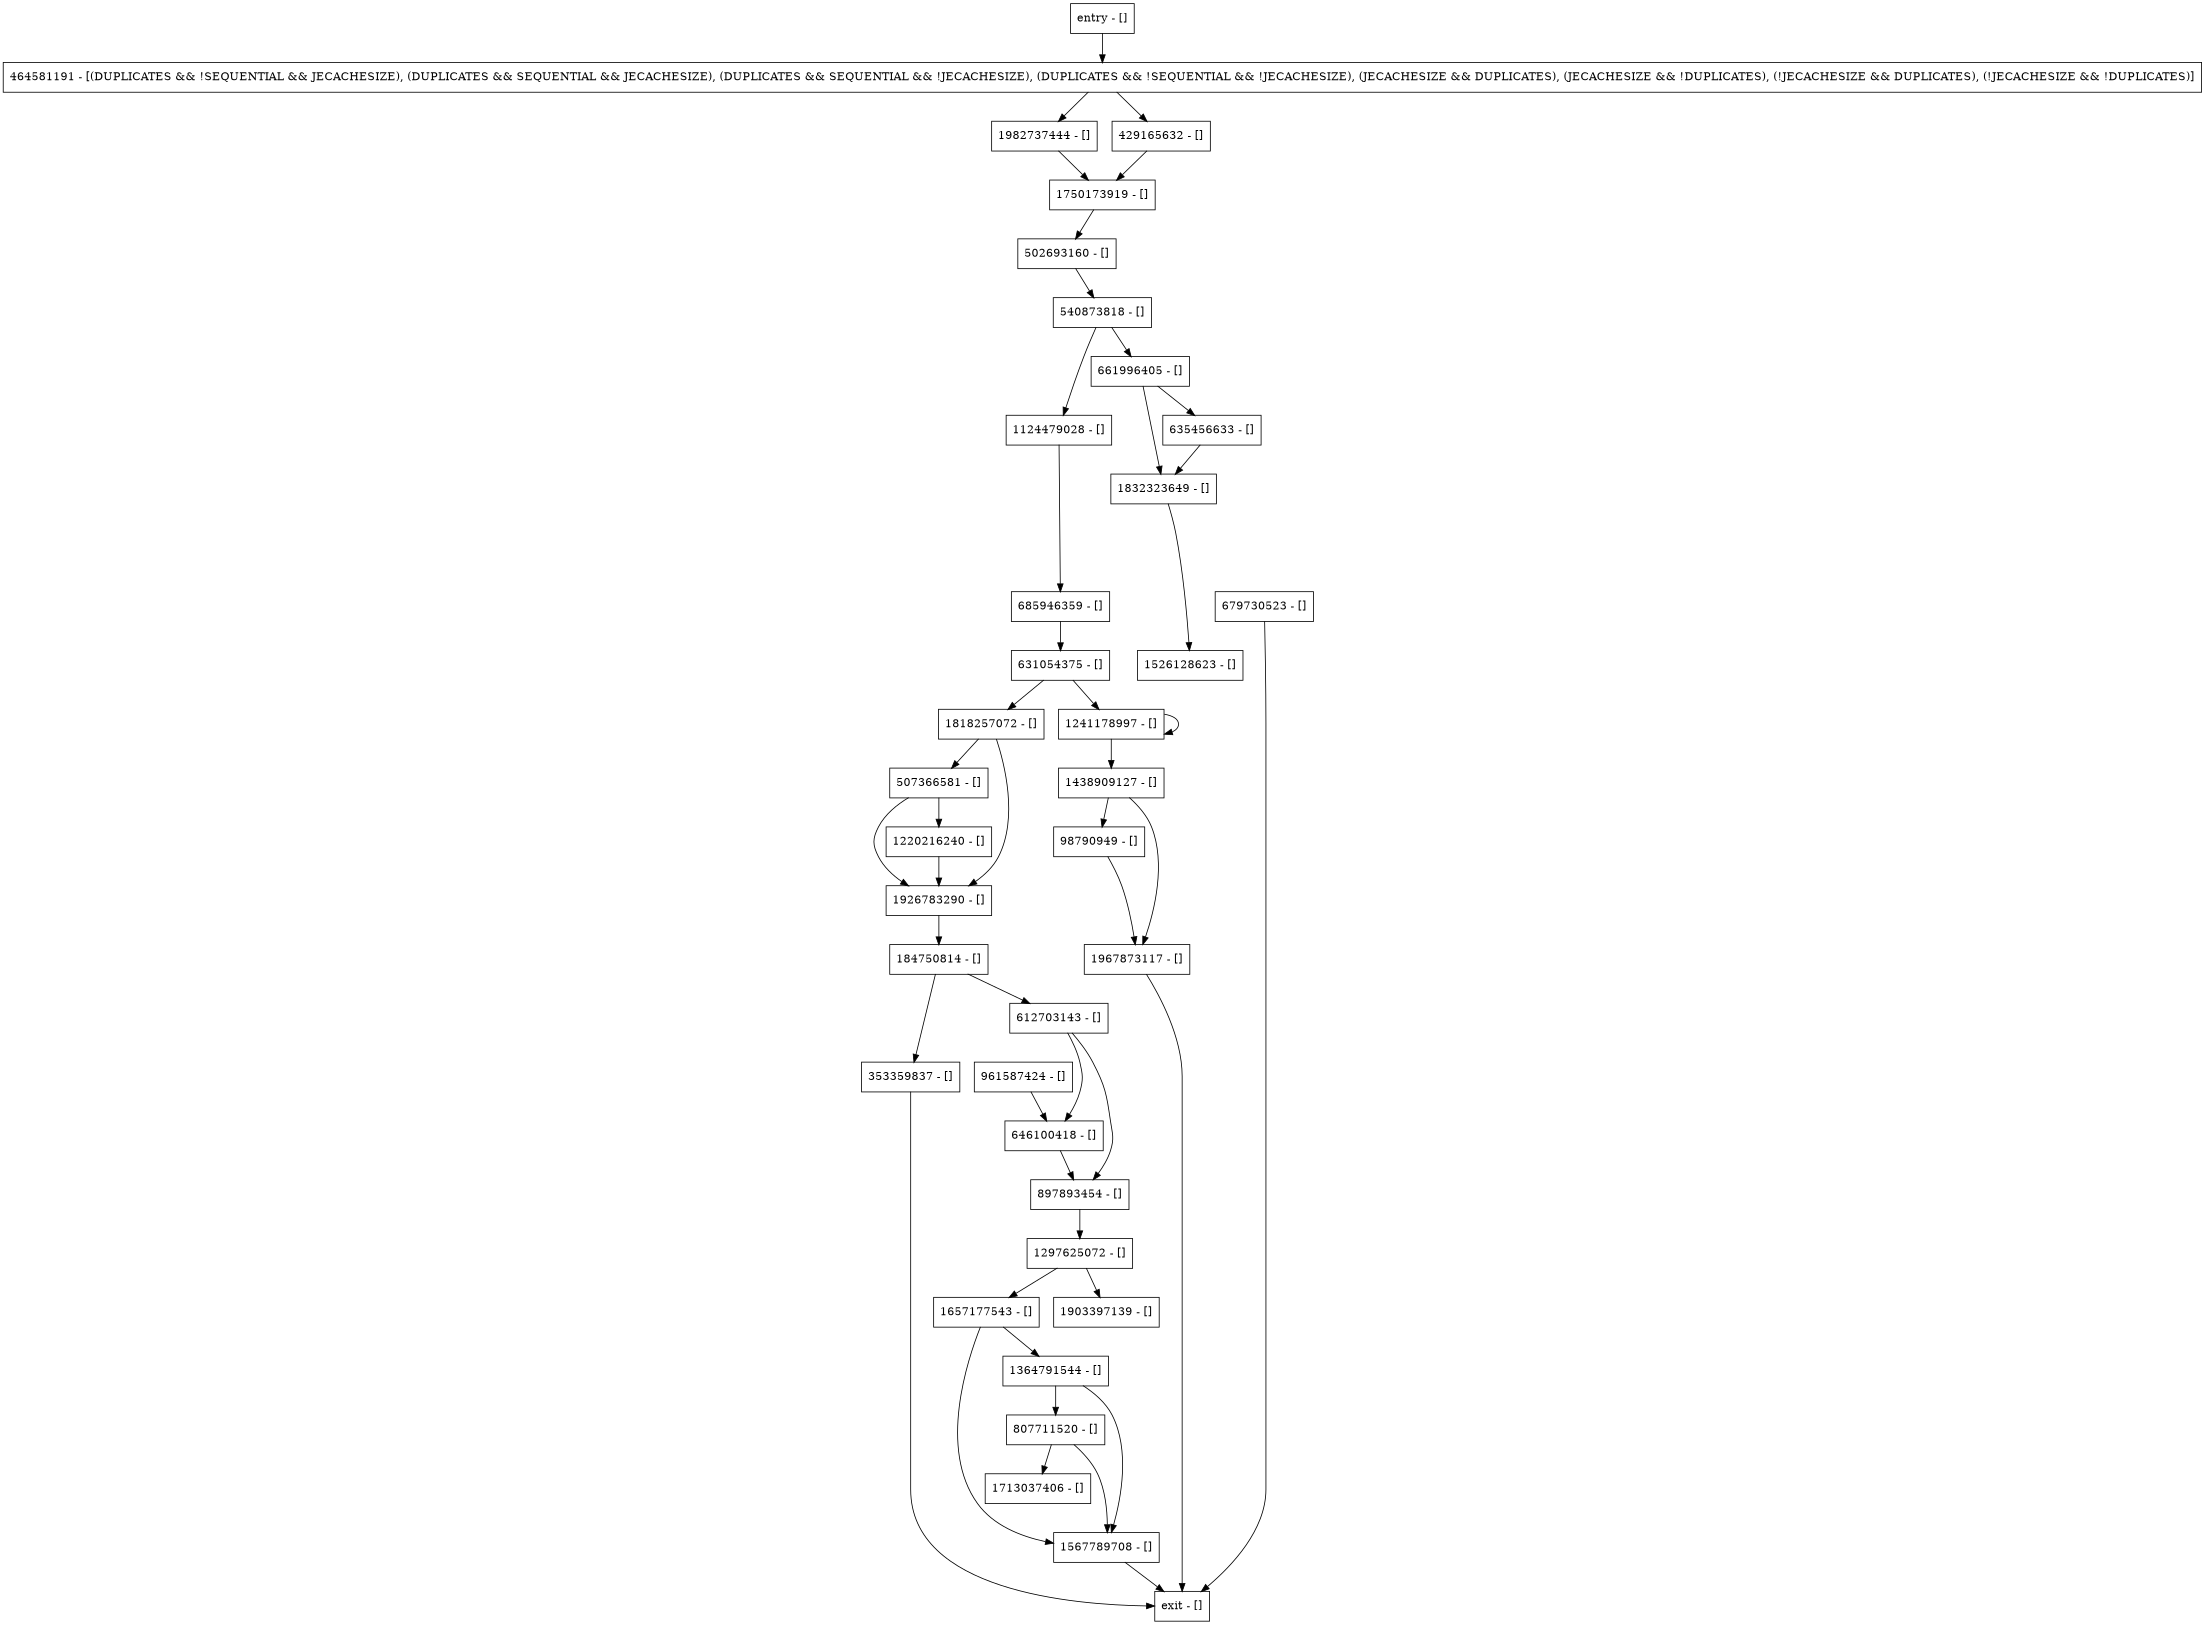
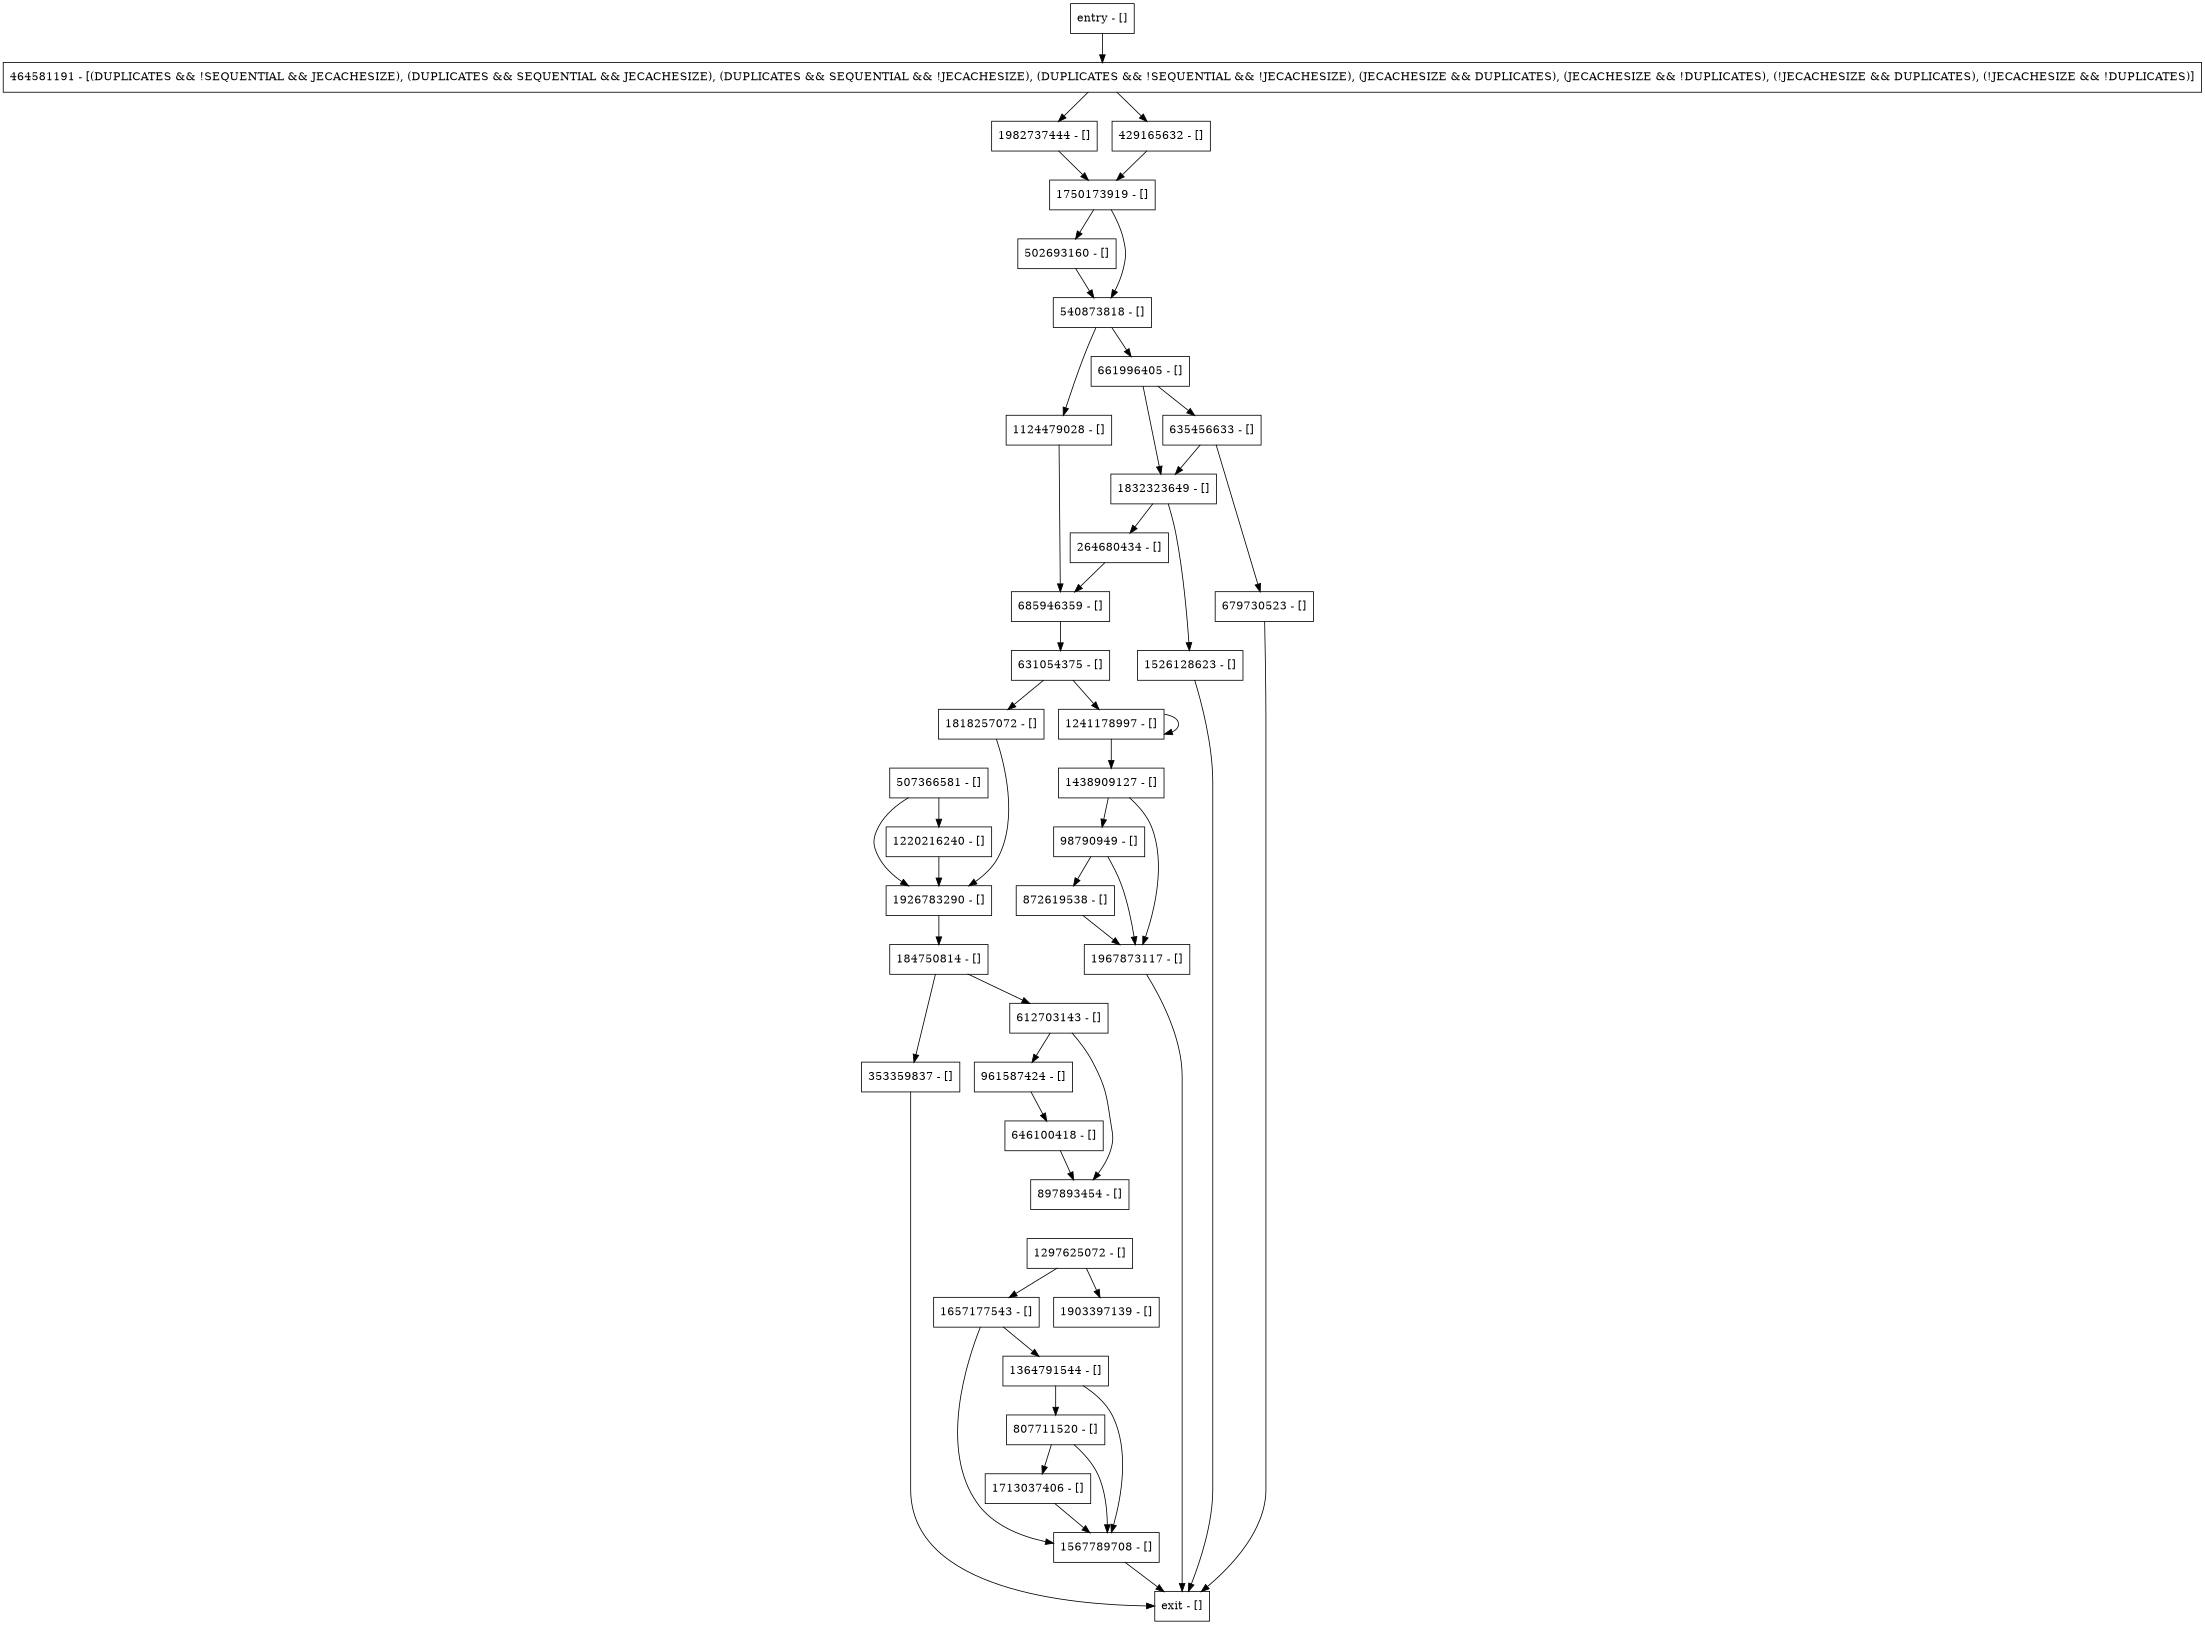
  digraph {
    node [shape=record]
    n1 [label="1967873117 - []"]
    n2 [label="exit - []"]
    n3 [label="1124479028 - []"]
    n4 [label="685946359 - []"]
    n5 [label="631054375 - []"]
    n6 [label="464581191 - [(DUPLICATES && !SEQUENTIAL && JECACHESIZE), (DUPLICATES && SEQUENTIAL && JECACHESIZE), (DUPLICATES && SEQUENTIAL && !JECACHESIZE), (DUPLICATES && !SEQUENTIAL && !JECACHESIZE), (JECACHESIZE && DUPLICATES), (JECACHESIZE && !DUPLICATES), (!JECACHESIZE && DUPLICATES), (!JECACHESIZE && !DUPLICATES)]"]
    n7 [label="1982737444 - []"]
    n8 [label="429165632 - []"]
    n9 [label="1750173919 - []"]
    n10 [label="897893454 - []"]
    n11 [label="1297625072 - []"]
    n12 [label="1657177543 - []"]
    n13 [label="1903397139 - []"]
    n14 [label="635456633 - []"]
    n15 [label="679730523 - []"]
    n16 [label="1832323649 - []"]
+   n17 [label="264680434 - []"]
    n18 [label="1526128623 - []"]
+   n19 [label="872619538 - []"]
    n20 [label="1438909127 - []"]
    n21 [label="98790949 - []"]
    n22 [label="184750814 - []"]
    n23 [label="612703143 - []"]
    n24 [label="353359837 - []"]
    n25 [label="961587424 - []"]
    n26 [label="1818257072 - []"]
    n27 [label="1926783290 - []"]
    n28 [label="507366581 - []"]
    n29 [label="1220216240 - []"]
    n30 [label="661996405 - []"]
    n31 [label="1567789708 - []"]
    n32 [label="646100418 - []"]
    n33 [label="1241178997 - []"]
    n34 [label="1364791544 - []"]
    n35 [label="807711520 - []"]
    n36 [label="502693160 - []"]
    n37 [label="540873818 - []"]
    n38 [label="1713037406 - []"]
    n39 [label="entry - []"]
    n1 -> n2
    n3 -> n4
    n4 -> n5
    n5 -> n26
    n5 -> n33
    n6 -> n7
    n6 -> n8
    n7 -> n9
    n8 -> n9
    n9 -> n36
-   n10 -> n11
+   n9 -> n37
    n11 -> n12
    n11 -> n13
    n12 -> n31
    n12 -> n34
+   n14 -> n15
    n14 -> n16
    n15 -> n2
+   n16 -> n17
    n16 -> n18
+   n17 -> n4
+   n18 -> n2
+   n19 -> n1
    n20 -> n1
    n20 -> n21
    n21 -> n1
+   n21 -> n19
    n22 -> n23
    n22 -> n24
    n23 -> n10
-   n23 -> n32
+   n23 -> n25
    n24 -> n2
    n25 -> n32
    n26 -> n27
-   n26 -> n28
    n27 -> n22
    n28 -> n27
    n28 -> n29
    n29 -> n27
    n30 -> n14
    n30 -> n16
    n31 -> n2
    n32 -> n10
    n33 -> n20
    n33 -> n33
    n34 -> n31
    n34 -> n35
    n35 -> n31
    n35 -> n38
    n36 -> n37
    n37 -> n3
    n37 -> n30
+   n38 -> n31
    n39 -> n6
  }
